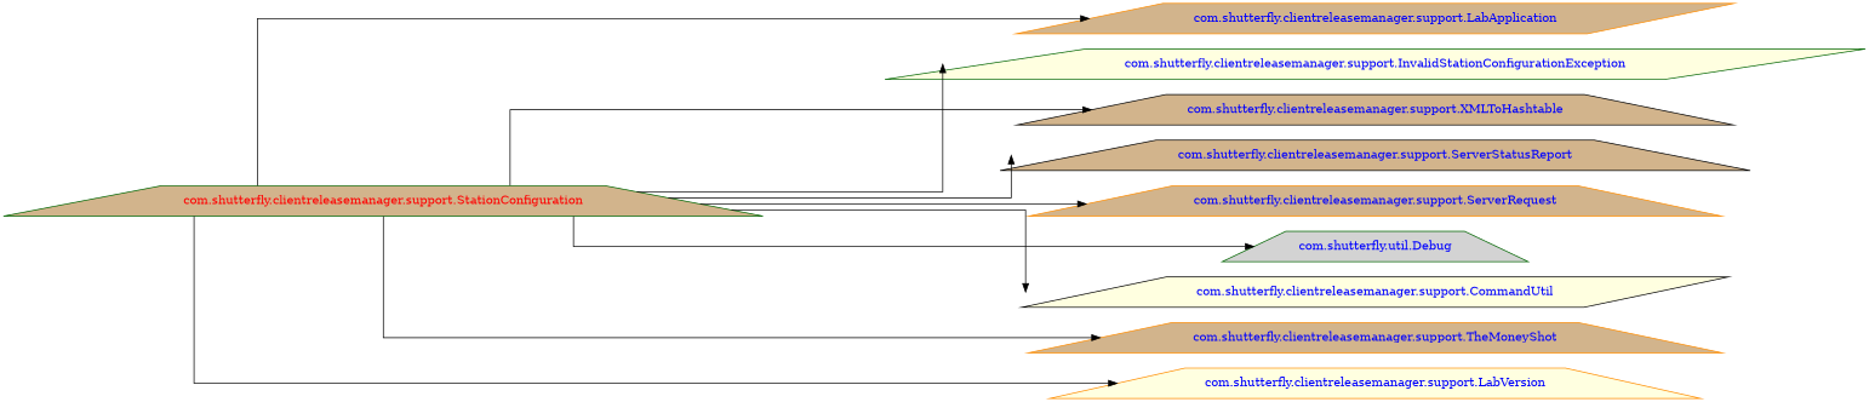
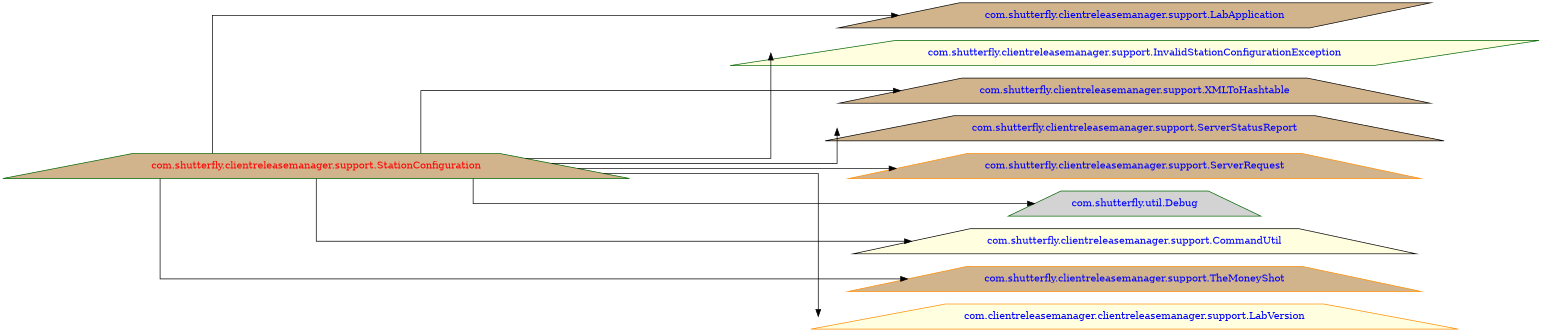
  digraph {
    concentrate=true
    rankdir=LR
    ranksep=2.0
    splines=ortho
    node [color=black fillcolor=tan fontcolor=blue shape=trapezium style=filled]
    "com.shutterfly.clientreleasemanager.support.StationConfiguration" [color=darkgreen fontcolor=red]
-   "com.shutterfly.clientreleasemanager.support.LabApplication" [color=darkorange shape=parallelogram]
+   "com.shutterfly.clientreleasemanager.support.LabApplication" [shape=parallelogram]
    "com.shutterfly.clientreleasemanager.support.InvalidStationConfigurationException" [color=darkgreen fillcolor=lightyellow shape=parallelogram]
    "com.shutterfly.clientreleasemanager.support.XMLToHashtable"
    "com.shutterfly.clientreleasemanager.support.ServerStatusReport"
    "com.shutterfly.clientreleasemanager.support.ServerRequest" [color=darkorange]
    "com.shutterfly.util.Debug" [color=darkgreen fillcolor=lightgrey]
-   "com.shutterfly.clientreleasemanager.support.CommandUtil" [fillcolor=lightyellow shape=parallelogram]
+   "com.shutterfly.clientreleasemanager.support.CommandUtil" [fillcolor=lightyellow]
    "com.shutterfly.clientreleasemanager.support.TheMoneyShot" [color=darkorange]
-   "com.shutterfly.clientreleasemanager.support.LabVersion" [color=darkorange fillcolor=lightyellow]
+   "com.shutterfly.clientreleasemanager.support.LabVersion" [color=darkorange fillcolor=lightyellow label="com.clientreleasemanager.clientreleasemanager.support.LabVersion"]
    "com.shutterfly.clientreleasemanager.support.StationConfiguration" -> "com.shutterfly.clientreleasemanager.support.LabApplication"
    "com.shutterfly.clientreleasemanager.support.StationConfiguration" -> "com.shutterfly.clientreleasemanager.support.InvalidStationConfigurationException"
    "com.shutterfly.clientreleasemanager.support.StationConfiguration" -> "com.shutterfly.clientreleasemanager.support.XMLToHashtable"
    "com.shutterfly.clientreleasemanager.support.StationConfiguration" -> "com.shutterfly.clientreleasemanager.support.ServerStatusReport"
    "com.shutterfly.clientreleasemanager.support.StationConfiguration" -> "com.shutterfly.clientreleasemanager.support.ServerRequest"
    "com.shutterfly.clientreleasemanager.support.StationConfiguration" -> "com.shutterfly.util.Debug"
    "com.shutterfly.clientreleasemanager.support.StationConfiguration" -> "com.shutterfly.clientreleasemanager.support.CommandUtil"
    "com.shutterfly.clientreleasemanager.support.StationConfiguration" -> "com.shutterfly.clientreleasemanager.support.TheMoneyShot"
    "com.shutterfly.clientreleasemanager.support.StationConfiguration" -> "com.shutterfly.clientreleasemanager.support.LabVersion"
  }
